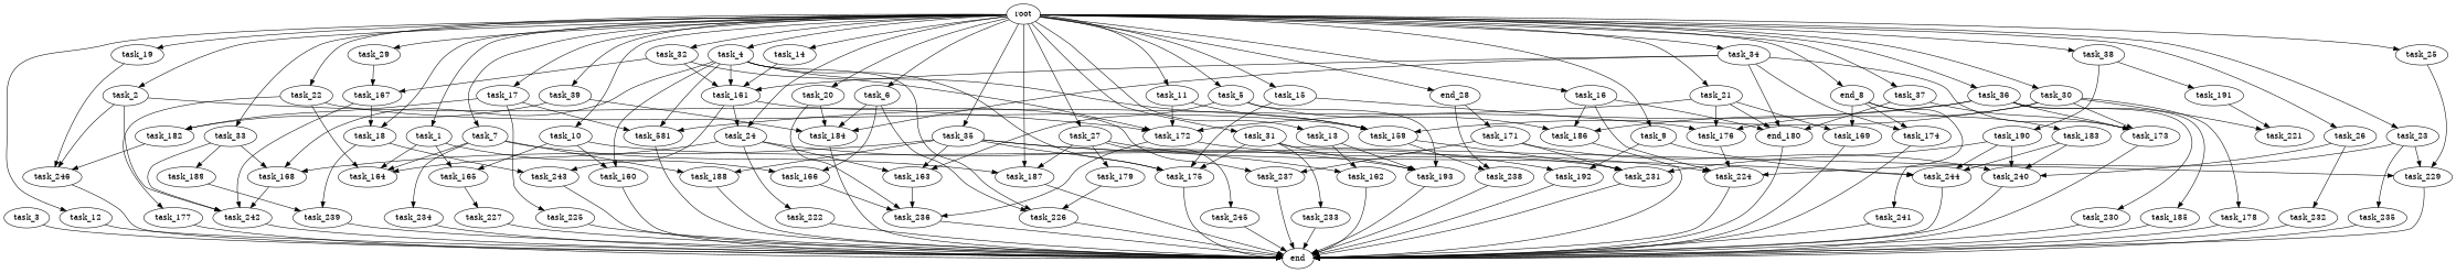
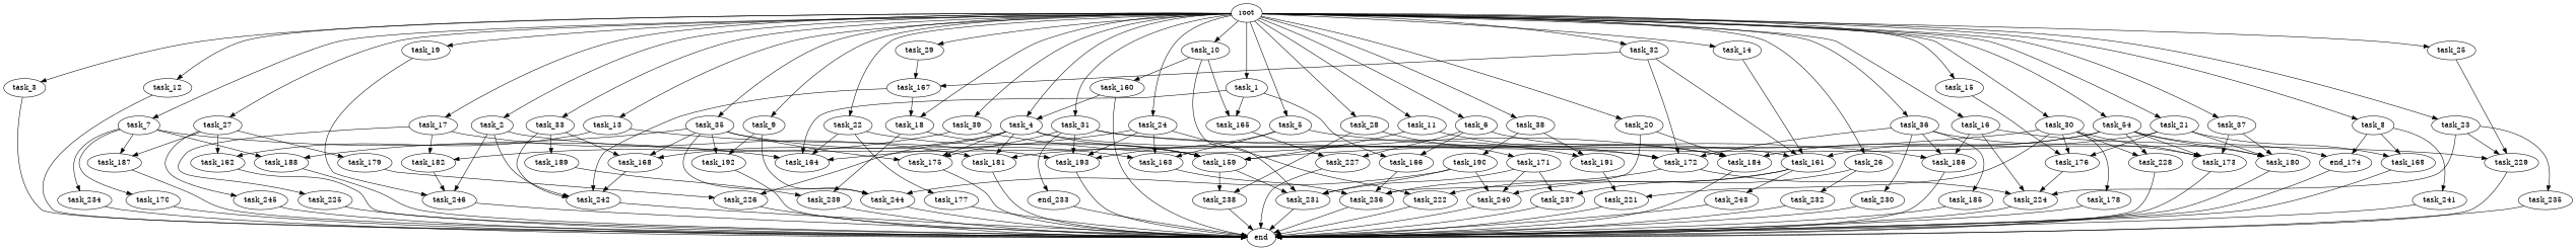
  digraph {
    root
    task_1
    task_2
    task_3
    task_4
    task_5
    task_6
    task_7
-   task_8 [label=end_8]
+   task_8
    task_9
    task_10
    task_11
    task_12
    task_13
    task_14
    task_15
    task_16
    task_17
    task_18
    task_19
    task_20
    task_21
    task_22
    task_23
    task_24
    task_25
    task_26
    task_27
-   task_28 [label=end_28]
+   task_28
    task_29
    task_30
    task_31
    task_32
    task_33
-   task_34
+   task_34 [label=task_54]
    task_35
    task_36
    task_37
    task_38
    task_39
    task_164
    task_165
    task_166
    task_172
    task_242
    task_246
    end
    task_159
    task_160
    task_161
    task_168
    task_175
-   task_181 [label=task_581]
+   task_181
    task_226
    task_163
    task_186
    task_193
    task_184
    task_227
+   task_170
    task_187
    task_188
    task_234
    task_169
-   task_174
-   task_183
+   task_174 [label=end_174]
    task_241
    task_192
    task_244
    task_231
    task_162
    task_176
-   task_180 [label=end_180]
+   task_180
    task_224
    task_182
    task_225
    task_239
    task_243
    task_236
    task_177
    task_229
    task_235
    task_222
    task_232
    task_240
    task_179
    task_245
    task_171
    task_238
    task_167
    task_173
    task_178
    task_221
+   task_228
    task_191
-   task_233
+   task_233 [label=end_233]
    task_189
    task_185
    task_230
    task_190
    task_237
    root -> task_1
    root -> task_2
-   root -> task_187
+   root -> task_3
    root -> task_4
    root -> task_5
    root -> task_6
    root -> task_7
    root -> task_8
    root -> task_9
    root -> task_10
    root -> task_11
    root -> task_12
    root -> task_13
    root -> task_14
    root -> task_15
    root -> task_16
    root -> task_17
    root -> task_18
    root -> task_19
    root -> task_20
    root -> task_21
    root -> task_22
    root -> task_23
    root -> task_24
    root -> task_25
    root -> task_26
    root -> task_27
    root -> task_28
    root -> task_29
    root -> task_30
    root -> task_31
    root -> task_32
    root -> task_33
    root -> task_34
    root -> task_35
    root -> task_36
    root -> task_37
    root -> task_38
    root -> task_39
    task_1 -> task_164
    task_1 -> task_165
    task_1 -> task_166
    task_2 -> task_172
    task_2 -> task_242
    task_2 -> task_246
    task_3 -> end
    task_4 -> task_159
-   task_4 -> task_160
+   task_160 -> task_4
    task_4 -> task_161
    task_4 -> task_168
    task_4 -> task_175
    task_4 -> task_181
    task_4 -> task_226
    task_5 -> task_163
    task_5 -> task_186
    task_5 -> task_193
    task_6 -> task_166
    task_6 -> task_184
-   task_6 -> task_226
+   task_6 -> task_227
    task_7 -> task_164
+   task_7 -> task_170
    task_7 -> task_187
    task_7 -> task_188
    task_7 -> task_234
    task_8 -> task_169
    task_8 -> task_174
-   task_8 -> task_183
    task_8 -> task_241
    task_9 -> task_192
    task_9 -> task_244
    task_10 -> task_165
    task_10 -> task_160
    task_10 -> task_231
    task_11 -> task_172
    task_11 -> task_159
    task_12 -> end
    task_13 -> task_193
    task_13 -> task_162
    task_14 -> task_161
-   task_15 -> task_175
    task_15 -> task_176
    task_16 -> task_186
    task_16 -> task_180
    task_16 -> task_224
    task_17 -> task_181
    task_17 -> task_182
    task_17 -> task_225
    task_18 -> task_239
-   task_18 -> task_243
+   task_18 -> task_159
    task_19 -> task_246
    task_20 -> task_184
    task_20 -> task_236
    task_21 -> task_181
    task_21 -> task_169
    task_21 -> task_176
    task_21 -> task_180
    task_22 -> task_164
    task_22 -> task_159
    task_22 -> task_177
    task_23 -> task_224
    task_23 -> task_229
    task_23 -> task_235
    task_24 -> task_164
    task_24 -> task_163
    task_24 -> task_193
    task_24 -> task_222
    task_25 -> task_229
    task_26 -> task_232
    task_26 -> task_240
    task_27 -> task_187
    task_27 -> task_162
    task_27 -> task_179
    task_27 -> task_245
    task_28 -> task_171
    task_28 -> task_238
    task_29 -> task_167
    task_30 -> task_159
    task_30 -> task_176
    task_30 -> task_173
    task_30 -> task_178
    task_30 -> task_221
+   task_30 -> task_228
    task_31 -> task_175
    task_31 -> task_193
    task_31 -> task_229
+   task_31 -> task_191
    task_31 -> task_233
    task_32 -> task_172
    task_32 -> task_161
    task_32 -> task_167
    task_33 -> task_242
    task_33 -> task_168
    task_33 -> task_189
    task_34 -> task_161
    task_34 -> task_184
    task_34 -> task_174
    task_34 -> task_180
    task_34 -> task_173
+   task_34 -> task_228
    task_35 -> task_168
    task_35 -> task_175
    task_35 -> task_163
    task_35 -> task_188
    task_35 -> task_192
    task_35 -> task_244
    task_36 -> task_172
    task_36 -> task_186
    task_36 -> task_173
    task_36 -> task_185
    task_36 -> task_230
    task_37 -> task_180
    task_37 -> task_173
    task_38 -> task_191
    task_38 -> task_190
    task_39 -> task_184
    task_39 -> task_182
    task_165 -> task_227
    task_166 -> task_236
    task_172 -> task_224
    task_172 -> task_236
    task_242 -> end
    task_246 -> end
    task_159 -> task_231
    task_159 -> task_238
    task_160 -> end
    task_161 -> task_243
-   task_161 -> task_24
+   task_161 -> task_222
    task_161 -> task_237
    task_168 -> task_242
    task_175 -> end
    task_181 -> end
    task_226 -> end
    task_163 -> task_236
    task_186 -> end
    task_193 -> end
    task_184 -> end
    task_227 -> end
+   task_170 -> end
    task_187 -> end
    task_188 -> end
    task_234 -> end
    task_169 -> end
    task_174 -> end
-   task_183 -> task_244
-   task_183 -> task_240
    task_241 -> end
    task_192 -> end
    task_244 -> end
    task_231 -> end
    task_162 -> end
    task_176 -> task_224
    task_180 -> end
    task_224 -> end
    task_182 -> task_246
    task_225 -> end
    task_239 -> end
    task_243 -> end
    task_236 -> end
    task_177 -> end
    task_229 -> end
    task_235 -> end
    task_222 -> end
    task_232 -> end
    task_240 -> end
    task_179 -> task_226
    task_245 -> end
    task_171 -> task_231
    task_171 -> task_240
    task_171 -> task_237
    task_238 -> end
    task_167 -> task_18
    task_167 -> task_242
    task_173 -> end
    task_178 -> end
+   task_221 -> end
+   task_228 -> end
    task_191 -> task_221
    task_233 -> end
    task_189 -> task_239
    task_185 -> end
    task_230 -> end
    task_190 -> task_244
    task_190 -> task_231
    task_190 -> task_240
    task_237 -> end
  }
